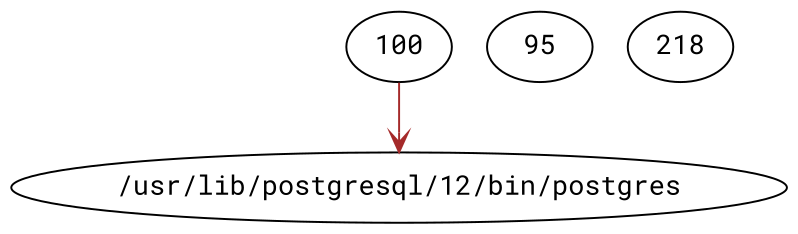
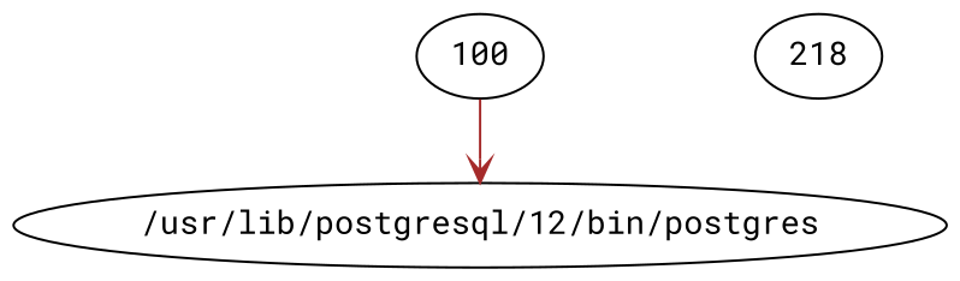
  strict digraph {
    fontname="Roboto Mono"
    node [fontname="Roboto Mono"]
    n1 [label="/usr/lib/postgresql/12/bin/postgres"]
    n2 [label=100]
-   n3 [label=95]
    n4 [label=218]
    n2 -> n1 [color=brown style=solid arrowhead=vee fontname="Roboto Mono"]
  }
